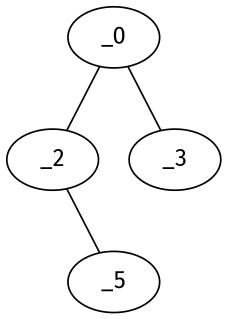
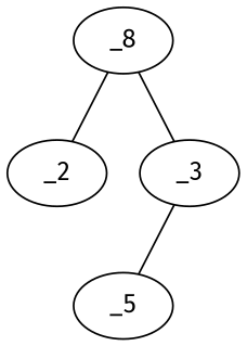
  graph {
    fontname="Fira Sans"
    node [fontname="Fira Sans"]
    edge [fontname="Fira Sans"]
-   _0 [x=0.667156 y=2.8146]
+   _0 [x=0.667156 y=2.8146 label=_8]
    _2 [x=0.781566 y=0.739651]
    _3 [x=0.909527 y=1.83418]
    n4 [label=_5 x=2.20281 y=0.73128]
    _0 -- _2
    _0 -- _3
-   _2 -- n4
+   _3 -- n4
  }
